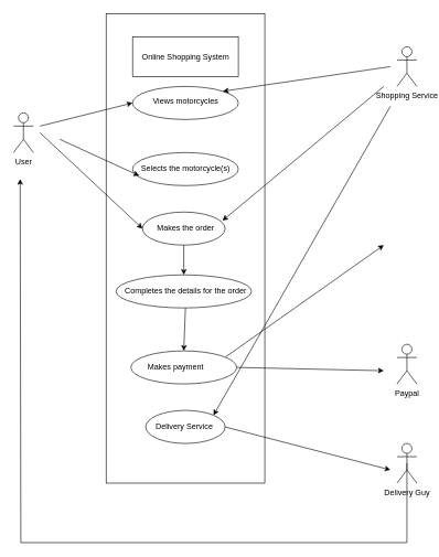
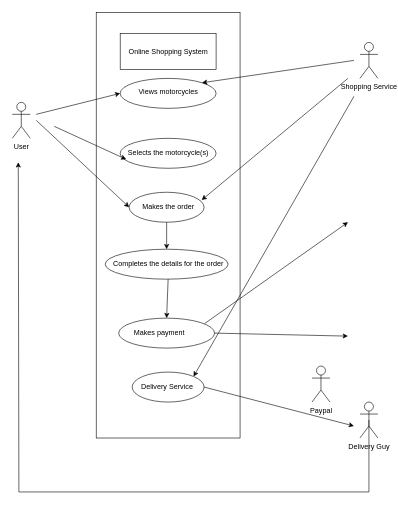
  <mxCell id="0" />
  <mxCell id="1" parent="0" />
  <mxCell id="2" value="" style="rounded=0;whiteSpace=wrap;html=1;" vertex="1" parent="1"><mxGeometry x="160" y="20" width="240" height="710" as="geometry" /></mxCell>
  <mxCell id="3" value="" style="ellipse;whiteSpace=wrap;html=1;" vertex="1" parent="1"><mxGeometry x="220" y="620" width="120" height="50" as="geometry" /></mxCell>
  <mxCell id="4" value="" style="rounded=0;whiteSpace=wrap;html=1;" vertex="1" parent="1"><mxGeometry x="200" y="55" width="160" height="60" as="geometry" /></mxCell>
  <mxCell id="5" value="" style="ellipse;whiteSpace=wrap;html=1;" vertex="1" parent="1"><mxGeometry x="197.5" y="530" width="160" height="50" as="geometry" /></mxCell>
  <mxCell id="6" value="" style="ellipse;whiteSpace=wrap;html=1;" vertex="1" parent="1"><mxGeometry x="175" y="415" width="205" height="50" as="geometry" /></mxCell>
  <mxCell id="7" value="" style="ellipse;whiteSpace=wrap;html=1;" vertex="1" parent="1"><mxGeometry x="215" y="320" width="125" height="50" as="geometry" /></mxCell>
  <mxCell id="8" value="" style="ellipse;whiteSpace=wrap;html=1;" vertex="1" parent="1"><mxGeometry x="200" y="230" width="160" height="50" as="geometry" /></mxCell>
  <mxCell id="9" value="" style="ellipse;whiteSpace=wrap;html=1;" vertex="1" parent="1"><mxGeometry x="200" y="130" width="160" height="50" as="geometry" /></mxCell>
  <mxCell id="10" value="User&lt;div&gt;&lt;br&gt;&lt;/div&gt;" style="shape=umlActor;verticalLabelPosition=bottom;verticalAlign=top;html=1;outlineConnect=0;" vertex="1" parent="1"><mxGeometry x="20" y="170" width="30" height="60" as="geometry" /></mxCell>
  <mxCell id="11" value="Online Shopping System" style="text;html=1;align=center;verticalAlign=middle;resizable=0;points=[];autosize=1;strokeColor=none;fillColor=none;" vertex="1" parent="1"><mxGeometry x="200" y="70" width="160" height="30" as="geometry" /></mxCell>
  <mxCell id="12" value="Views motorcycles&lt;div&gt;&lt;br&gt;&lt;/div&gt;" style="text;html=1;align=center;verticalAlign=middle;resizable=0;points=[];autosize=1;strokeColor=none;fillColor=none;" vertex="1" parent="1"><mxGeometry x="220" y="140" width="120" height="40" as="geometry" /></mxCell>
  <mxCell id="13" value="Selects the motorcycle(s)" style="text;html=1;align=center;verticalAlign=middle;resizable=0;points=[];autosize=1;strokeColor=none;fillColor=none;" vertex="1" parent="1"><mxGeometry x="200" y="240" width="160" height="30" as="geometry" /></mxCell>
  <mxCell id="14" value="Makes the order" style="text;html=1;align=center;verticalAlign=middle;resizable=0;points=[];autosize=1;strokeColor=none;fillColor=none;" vertex="1" parent="1"><mxGeometry x="225" y="330" width="110" height="30" as="geometry" /></mxCell>
  <mxCell id="15" value="Completes the details for the order" style="text;html=1;align=center;verticalAlign=middle;resizable=0;points=[];autosize=1;strokeColor=none;fillColor=none;" vertex="1" parent="1"><mxGeometry x="175" y="425" width="210" height="30" as="geometry" /></mxCell>
  <mxCell id="16" value="Makes payment" style="text;html=1;align=center;verticalAlign=middle;resizable=0;points=[];autosize=1;strokeColor=none;fillColor=none;" vertex="1" parent="1"><mxGeometry x="210" y="540" width="110" height="30" as="geometry" /></mxCell>
  <mxCell id="17" value="" style="edgeStyle=none;orthogonalLoop=1;jettySize=auto;html=1;rounded=0;entryX=0;entryY=0.5;entryDx=0;entryDy=0;" edge="1" parent="1" target="9"><mxGeometry width="100" relative="1" as="geometry"><mxPoint x="60" y="190" as="sourcePoint" /><mxPoint x="100" y="210" as="targetPoint" /><Array as="points" /></mxGeometry></mxCell>
  <mxCell id="18" value="" style="edgeStyle=none;orthogonalLoop=1;jettySize=auto;html=1;rounded=0;entryX=0;entryY=0.5;entryDx=0;entryDy=0;" edge="1" parent="1" target="7"><mxGeometry width="100" relative="1" as="geometry"><mxPoint x="60" y="200" as="sourcePoint" /><mxPoint x="130" y="220" as="targetPoint" /><Array as="points" /></mxGeometry></mxCell>
  <mxCell id="19" value="" style="edgeStyle=none;orthogonalLoop=1;jettySize=auto;html=1;rounded=0;exitX=0.5;exitY=1;exitDx=0;exitDy=0;entryX=0.5;entryY=0;entryDx=0;entryDy=0;" edge="1" parent="1" source="7" target="6"><mxGeometry width="100" relative="1" as="geometry"><mxPoint x="267.5" y="390" as="sourcePoint" /><mxPoint x="357.5" y="380" as="targetPoint" /><Array as="points" /></mxGeometry></mxCell>
  <mxCell id="20" value="" style="edgeStyle=none;orthogonalLoop=1;jettySize=auto;html=1;rounded=0;entryX=0.5;entryY=0;entryDx=0;entryDy=0;" edge="1" parent="1" target="5"><mxGeometry width="100" relative="1" as="geometry"><mxPoint x="280" y="465" as="sourcePoint" /><mxPoint x="435" y="610" as="targetPoint" /><Array as="points" /></mxGeometry></mxCell>
- <mxCell id="21" value="Paypal&lt;div&gt;&lt;br&gt;&lt;/div&gt;" style="shape=umlActor;verticalLabelPosition=bottom;verticalAlign=top;html=1;outlineConnect=0;" vertex="1" parent="1"><mxGeometry x="600" y="520" width="30" height="60" as="geometry" /></mxCell>
+ <mxCell id="21" value="Paypal&lt;div&gt;&lt;br&gt;&lt;/div&gt;" style="shape=umlActor;verticalLabelPosition=bottom;verticalAlign=top;html=1;outlineConnect=0;" vertex="1" parent="1"><mxGeometry x="520" y="610" width="30" height="60" as="geometry" /></mxCell>
  <mxCell id="22" value="" style="edgeStyle=none;orthogonalLoop=1;jettySize=auto;html=1;rounded=0;entryX=0;entryY=0.5;entryDx=0;entryDy=0;entryPerimeter=0;" edge="1" parent="1"><mxGeometry width="100" relative="1" as="geometry"><mxPoint x="90" y="210" as="sourcePoint" /><mxPoint x="210" y="265" as="targetPoint" /><Array as="points" /></mxGeometry></mxCell>
  <mxCell id="23" value="" style="edgeStyle=none;orthogonalLoop=1;jettySize=auto;html=1;rounded=0;exitX=0.897;exitY=0.18;exitDx=0;exitDy=0;exitPerimeter=0;" edge="1" parent="1" source="5"><mxGeometry width="100" relative="1" as="geometry"><mxPoint x="420" y="440" as="sourcePoint" /><mxPoint x="580" y="370" as="targetPoint" /><Array as="points" /></mxGeometry></mxCell>
  <mxCell id="24" value="" style="edgeStyle=none;orthogonalLoop=1;jettySize=auto;html=1;rounded=0;exitX=1;exitY=0.5;exitDx=0;exitDy=0;" edge="1" parent="1" source="5"><mxGeometry width="100" relative="1" as="geometry"><mxPoint x="410" y="570" as="sourcePoint" /><mxPoint x="580" y="560" as="targetPoint" /><Array as="points" /></mxGeometry></mxCell>
  <mxCell id="25" value="Shopping Service" style="shape=umlActor;verticalLabelPosition=bottom;verticalAlign=top;html=1;outlineConnect=0;" vertex="1" parent="1"><mxGeometry x="600" y="70" width="30" height="60" as="geometry" /></mxCell>
  <mxCell id="26" value="Delivery Service" style="text;html=1;align=center;verticalAlign=middle;resizable=0;points=[];autosize=1;strokeColor=none;fillColor=none;" vertex="1" parent="1"><mxGeometry x="222.5" y="630" width="110" height="30" as="geometry" /></mxCell>
  <mxCell id="27" style="edgeStyle=orthogonalEdgeStyle;rounded=0;orthogonalLoop=1;jettySize=auto;html=1;exitX=0.5;exitY=0.5;exitDx=0;exitDy=0;exitPerimeter=0;" edge="1" parent="1" source="28"><mxGeometry relative="1" as="geometry"><mxPoint x="30" y="270" as="targetPoint" /><Array as="points"><mxPoint x="615" y="820" /><mxPoint x="31" y="820" /></Array></mxGeometry></mxCell>
  <mxCell id="28" value="Delivery Guy" style="shape=umlActor;verticalLabelPosition=bottom;verticalAlign=top;html=1;outlineConnect=0;" vertex="1" parent="1"><mxGeometry x="600" y="670" width="30" height="60" as="geometry" /></mxCell>
  <mxCell id="29" value="" style="edgeStyle=none;orthogonalLoop=1;jettySize=auto;html=1;rounded=0;entryX=1;entryY=0;entryDx=0;entryDy=0;" edge="1" parent="1" target="9"><mxGeometry width="100" relative="1" as="geometry"><mxPoint x="590" y="100" as="sourcePoint" /><mxPoint x="590" y="100" as="targetPoint" /><Array as="points" /></mxGeometry></mxCell>
  <mxCell id="30" value="" style="edgeStyle=none;orthogonalLoop=1;jettySize=auto;html=1;rounded=0;entryX=1.009;entryY=0.1;entryDx=0;entryDy=0;entryPerimeter=0;" edge="1" parent="1" target="14"><mxGeometry width="100" relative="1" as="geometry"><mxPoint x="580" y="130" as="sourcePoint" /><mxPoint x="470" y="270" as="targetPoint" /><Array as="points" /></mxGeometry></mxCell>
  <mxCell id="31" value="" style="edgeStyle=none;orthogonalLoop=1;jettySize=auto;html=1;rounded=0;exitX=1;exitY=0.5;exitDx=0;exitDy=0;entryX=1;entryY=0.5;entryDx=0;entryDy=0;" edge="1" parent="1" source="3"><mxGeometry width="100" relative="1" as="geometry"><mxPoint x="430" y="660" as="sourcePoint" /><mxPoint x="590" y="710" as="targetPoint" /><Array as="points" /></mxGeometry></mxCell>
  <mxCell id="32" value="" style="edgeStyle=none;orthogonalLoop=1;jettySize=auto;html=1;rounded=0;entryX=1;entryY=0;entryDx=0;entryDy=0;" edge="1" parent="1" target="3"><mxGeometry width="100" relative="1" as="geometry"><mxPoint x="590" y="160" as="sourcePoint" /><mxPoint x="650" y="220" as="targetPoint" /><Array as="points" /></mxGeometry></mxCell>
